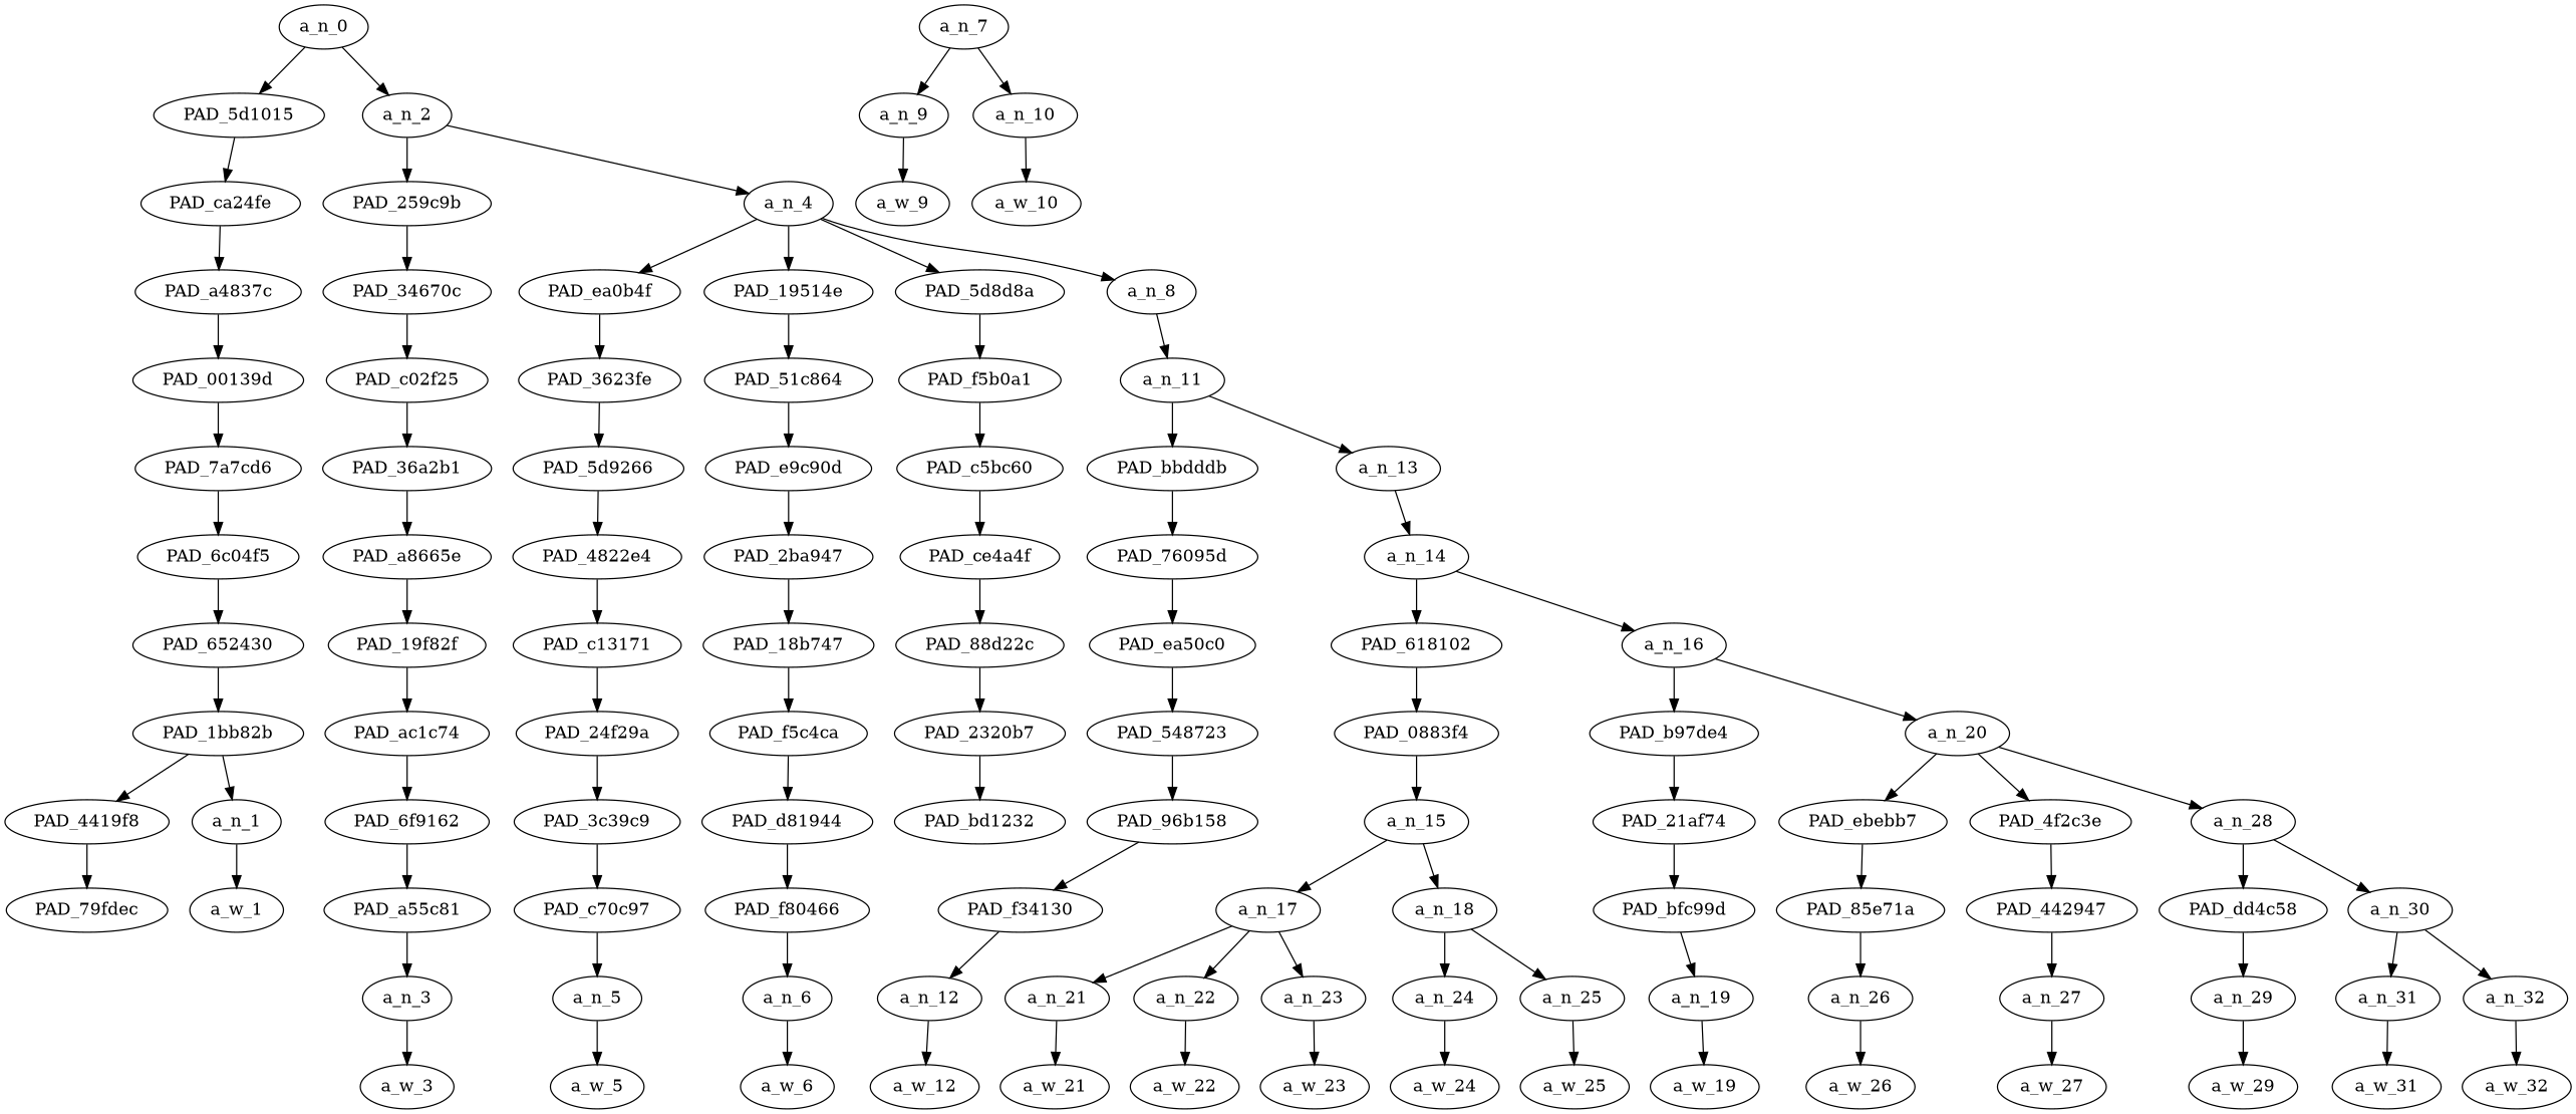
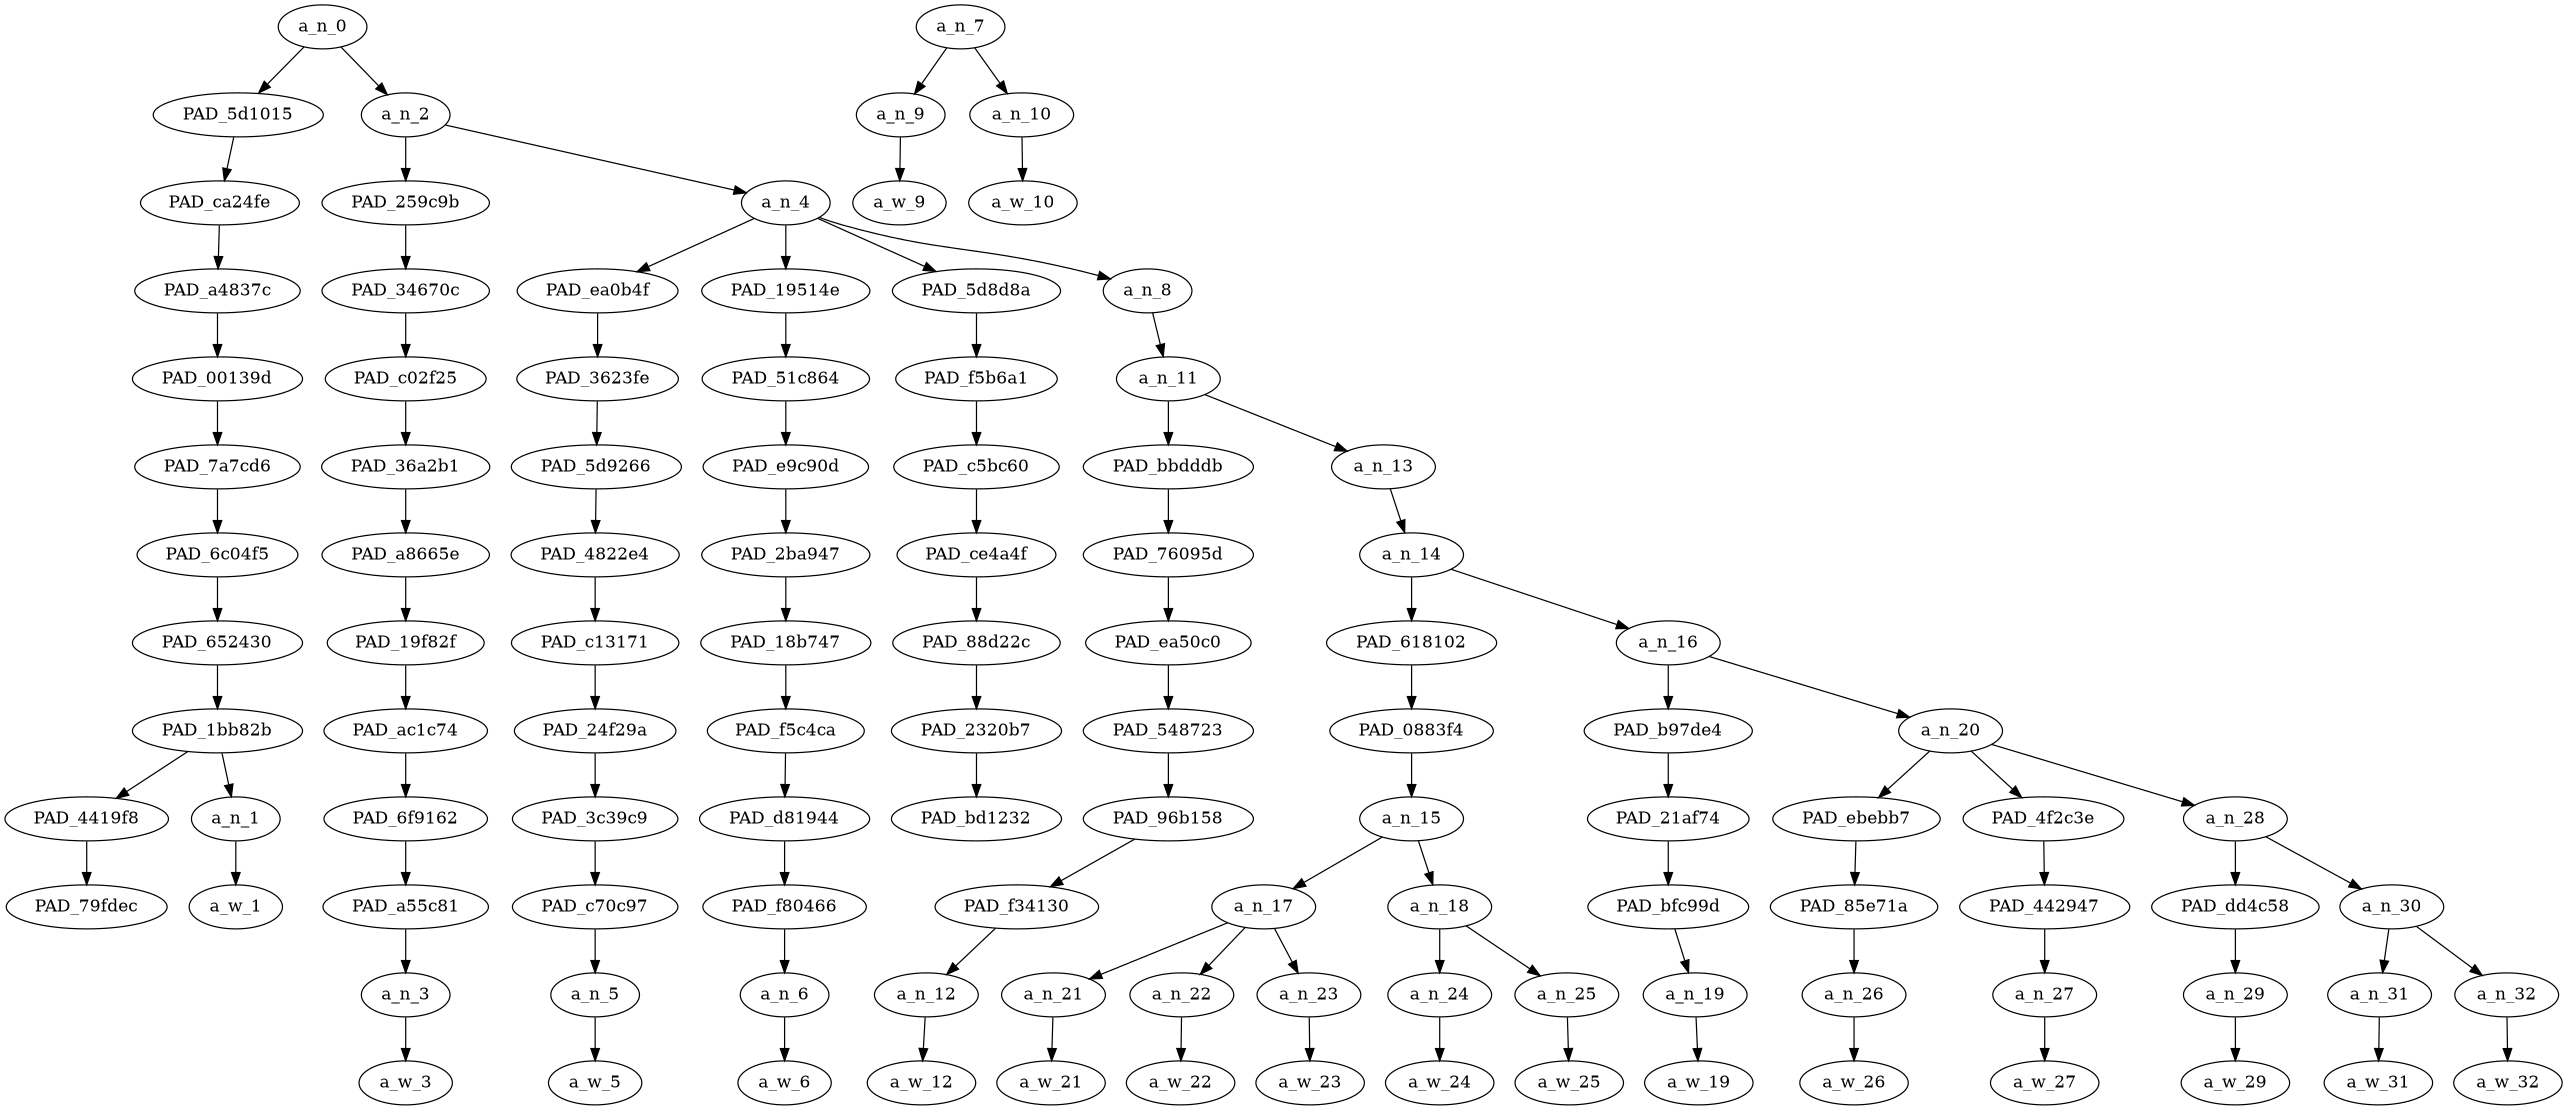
  strict digraph {
    node [div_dir=1 index=0 level=1 text_span="[0]" value=0.03514987]
    a_n_0 [level=12 text_span="[0, 1, 2, 3, 4, 5, 6, 7, 8, 9, 10, 11, 12, 13, 14, 15, 16, 17]" value=1.00000001]
    PAD_5d1015 [level=11]
    a_n_2 [index=1 level=11 text_span="[1, 2, 3, 4, 5, 6, 7, 8, 9, 10, 11, 12, 13, 14, 15, 16, 17]" value=0.96407220]
    PAD_ca24fe [level=10]
    PAD_259c9b [index=1 level=10 text_span="[1]" value=0.02924720]
    a_n_4 [index=2 level=10 text_span="[2, 3, 4, 5, 6, 7, 8, 9, 10, 11, 12, 13, 14, 15, 16, 17]" value=0.93406889]
    PAD_a4837c [level=9]
    PAD_34670c [index=1 level=9 text_span="[1]" value=0.02924720]
    PAD_ea0b4f [index=2 level=9 text_span="[2]" value=0.04209085]
    PAD_19514e [index=3 level=9 text_span="[3]" value=0.03811648]
    PAD_5d8d8a [index=4 level=9 text_span="[4, 5]" value=0.06066906]
    a_n_8 [index=5 level=9 text_span="[6, 7, 8, 9, 10, 11, 12, 13, 14, 15, 16, 17]" value=0.79243545]
    PAD_00139d [level=8]
    PAD_7a7cd6 [level=7]
    PAD_6c04f5 [level=6]
    PAD_652430 [level=5]
    PAD_1bb82b [level=4]
    PAD_4419f8 [level=3]
    a_n_1
    PAD_79fdec [level=2]
    a_w_1 [div_dir=0 level=0 value=you]
    PAD_c02f25 [index=1 level=8 text_span="[1]" value=0.02924720]
    PAD_3623fe [index=2 level=8 text_span="[2]" value=0.04209085]
    PAD_51c864 [index=3 level=8 text_span="[3]" value=0.03811648]
-   PAD_f5b0a1 [index=4 level=8 text_span="[4, 5]" value=0.06066906]
+   PAD_f5b0a1 [index=4 level=8 text_span="[4, 5]" value=0.06066906 label=PAD_f5b6a1]
    a_n_11 [index=5 level=8 text_span="[6, 7, 8, 9, 10, 11, 12, 13, 14, 15, 16, 17]" value=0.79171759]
    PAD_36a2b1 [index=1 level=7 text_span="[1]" value=0.02924720]
    PAD_a8665e [index=1 level=6 text_span="[1]" value=0.02924720]
    PAD_19f82f [index=1 level=5 text_span="[1]" value=0.02924720]
    PAD_ac1c74 [index=1 level=4 text_span="[1]" value=0.02924720]
    PAD_6f9162 [index=1 level=3 text_span="[1]" value=0.02924720]
    PAD_a55c81 [index=1 level=2 text_span="[1]" value=0.02924720]
    a_n_3 [index=1 text_span="[1]" value=0.02924720]
    a_w_3 [div_dir=0 index=1 level=0 text_span="[1]" value=can]
    PAD_5d9266 [index=2 level=7 text_span="[2]" value=0.04209085]
    PAD_e9c90d [index=3 level=7 text_span="[3]" value=0.03811648]
    PAD_c5bc60 [index=4 level=7 text_span="[4, 5]" value=0.06066906]
    PAD_bbdddb [index=5 level=7 text_span="[6]" value=0.03198471]
    a_n_13 [index=6 level=7 text_span="[7, 8, 9, 10, 11, 12, 13, 14, 15, 16, 17]" value=0.75901503]
    PAD_4822e4 [index=2 level=6 text_span="[2]" value=0.04209085]
    PAD_c13171 [index=2 level=5 text_span="[2]" value=0.04209085]
    PAD_24f29a [index=2 level=4 text_span="[2]" value=0.04209085]
    PAD_3c39c9 [index=2 level=3 text_span="[2]" value=0.04209085]
    PAD_c70c97 [index=2 level=2 text_span="[2]" value=0.04209085]
    a_n_5 [index=2 text_span="[2]" value=0.04209085]
    a_w_5 [div_dir=0 index=2 level=0 text_span="[2]" value=sleep]
    PAD_2ba947 [index=3 level=6 text_span="[3]" value=0.03811648]
    PAD_18b747 [index=3 level=5 text_span="[3]" value=0.03811648]
    PAD_f5c4ca [index=3 level=4 text_span="[3]" value=0.03811648]
    PAD_d81944 [index=3 level=3 text_span="[3]" value=0.03811648]
    PAD_f80466 [index=3 level=2 text_span="[3]" value=0.03811648]
    a_n_6 [index=3 text_span="[3]" value=0.03811648]
    a_w_6 [div_dir=0 index=3 level=0 text_span="[3]" value=safe]
    PAD_ce4a4f [index=4 level=6 text_span="[4, 5]" value=0.06066906]
    PAD_88d22c [index=4 level=5 text_span="[4, 5]" value=0.06066906]
    PAD_2320b7 [index=4 level=4 text_span="[4, 5]" value=0.06066906]
    PAD_bd1232 [index=4 level=3 text_span="[4, 5]" value=0.06066906]
    a_n_7 [index=4 level=2 text_span="[4, 5]" value=0.06066906]
    a_n_9 [index=4 text_span="[4]" value=0.02500009]
    a_n_10 [index=5 text_span="[5]" value=0.03553451]
    a_w_9 [div_dir=0 index=4 level=0 text_span="[4]" value=at]
    a_w_10 [div_dir=0 index=5 level=0 text_span="[5]" value=night]
    PAD_76095d [index=5 level=6 text_span="[6]" value=0.03198471]
    a_n_14 [index=6 level=6 text_span="[7, 8, 9, 10, 11, 12, 13, 14, 15, 16, 17]" value=0.75827323]
    PAD_ea50c0 [index=5 level=5 text_span="[6]" value=0.03198471]
    PAD_618102 [index=6 level=5 text_span="[7, 8, 9, 10, 11]" value=0.23712773]
    a_n_16 [index=7 level=5 text_span="[12, 13, 14, 15, 16, 17]" value=0.52040371]
    PAD_548723 [index=5 level=4 text_span="[6]" value=0.03198471]
    PAD_96b158 [index=5 level=3 text_span="[6]" value=0.03198471]
    PAD_f34130 [index=5 level=2 text_span="[6]" value=0.03198471]
    a_n_12 [index=6 text_span="[6]" value=0.03198471]
    a_w_12 [div_dir=0 index=6 level=0 text_span="[6]" value=knowing]
    PAD_0883f4 [index=6 level=4 text_span="[7, 8, 9, 10, 11]" value=0.23712773]
    PAD_b97de4 [index=7 level=4 text_span="[12]" value=0.02987614]
    a_n_20 [index=8 level=4 text_span="[13, 14, 15, 16, 17]" value=0.48966814]
    a_n_15 [index=6 level=3 text_span="[7, 8, 9, 10, 11]" value=0.23712773]
    PAD_21af74 [index=7 level=3 text_span="[12]" value=0.02987614]
    PAD_ebebb7 [index=8 level=3 text_span="[13]" value=0.05071800]
    PAD_4f2c3e [index=9 level=3 text_span="[14]" value=0.03661810]
    a_n_28 [index=10 level=3 text_span="[15, 16, 17]" value=0.40145292]
    a_n_17 [index=6 level=2 text_span="[7, 8, 9]" value=0.12670808]
    a_n_18 [index=7 level=2 text_span="[10, 11]" value=0.11031821]
    a_n_21 [index=7 text_span="[7]" value=0.03029567]
    a_n_22 [div_dir=-1 index=8 text_span="[8]" value=0.03886227]
    a_n_23 [div_dir=-1 index=9 text_span="[9]" value=0.05752913]
    a_n_24 [index=10 text_span="[10]" value=0.03219293]
    a_n_25 [index=11 text_span="[11]" value=0.07799344]
    a_w_21 [div_dir=0 index=7 level=0 text_span="[7]" value=these]
    a_w_22 [div_dir=0 index=8 level=0 text_span="[8]" value=wonderful]
    a_w_23 [div_dir=0 index=9 level=0 text_span="[9]" value=ladies]
    a_w_24 [div_dir=0 index=10 level=0 text_span="[10]" value=at1]
    a_w_25 [div_dir=0 index=11 level=0 text_span="[11]" value=nato]
    PAD_bfc99d [index=8 level=2 text_span="[12]" value=0.02987614]
    PAD_85e71a [index=9 level=2 text_span="[13]" value=0.05071800]
    PAD_442947 [index=10 level=2 text_span="[14]" value=0.03661810]
    PAD_dd4c58 [div_dir=-1 index=11 level=2 text_span="[15]" value=0.03689816]
    a_n_30 [index=12 level=2 text_span="[16, 17]" value=0.36368676]
    a_n_19 [index=12 text_span="[12]" value=0.02987614]
    a_w_19 [div_dir=0 index=12 level=0 text_span="[12]" value=are]
    a_n_26 [index=13 text_span="[13]" value=0.05071800]
    a_n_27 [index=14 text_span="[14]" value=0.03661810]
    a_n_29 [div_dir=-1 index=15 text_span="[15]" value=0.03689816]
    a_n_31 [index=16 text_span="[16]" value=0.26003596]
    a_n_32 [index=17 text_span="[17]" value=0.10268596]
    a_w_26 [div_dir=0 index=13 level=0 text_span="[13]" value=defending]
    a_w_27 [div_dir=0 index=14 level=0 text_span="[14]" value=you1]
    a_w_29 [div_dir=0 index=15 level=0 text_span="[15]" value=from]
    a_w_31 [div_dir=0 index=16 level=0 text_span="[16]" value=moslem]
    a_w_32 [div_dir=0 index=17 level=0 text_span="[17]" value=terrorist]
    a_n_0 -> PAD_5d1015
    a_n_0 -> a_n_2
    PAD_5d1015 -> PAD_ca24fe
    a_n_2 -> PAD_259c9b
    a_n_2 -> a_n_4
    PAD_ca24fe -> PAD_a4837c
    PAD_259c9b -> PAD_34670c
    a_n_4 -> PAD_ea0b4f
    a_n_4 -> PAD_19514e
    a_n_4 -> PAD_5d8d8a
    a_n_4 -> a_n_8
    PAD_a4837c -> PAD_00139d
    PAD_34670c -> PAD_c02f25
    PAD_ea0b4f -> PAD_3623fe
    PAD_19514e -> PAD_51c864
    PAD_5d8d8a -> PAD_f5b0a1
    a_n_8 -> a_n_11
    PAD_00139d -> PAD_7a7cd6
    PAD_7a7cd6 -> PAD_6c04f5
    PAD_6c04f5 -> PAD_652430
    PAD_652430 -> PAD_1bb82b
    PAD_1bb82b -> PAD_4419f8
    PAD_1bb82b -> a_n_1
    PAD_4419f8 -> PAD_79fdec
    a_n_1 -> a_w_1
    PAD_c02f25 -> PAD_36a2b1
    PAD_3623fe -> PAD_5d9266
    PAD_51c864 -> PAD_e9c90d
    PAD_f5b0a1 -> PAD_c5bc60
    a_n_11 -> PAD_bbdddb
    a_n_11 -> a_n_13
    PAD_36a2b1 -> PAD_a8665e
    PAD_a8665e -> PAD_19f82f
    PAD_19f82f -> PAD_ac1c74
    PAD_ac1c74 -> PAD_6f9162
    PAD_6f9162 -> PAD_a55c81
    PAD_a55c81 -> a_n_3
    a_n_3 -> a_w_3
    PAD_5d9266 -> PAD_4822e4
    PAD_e9c90d -> PAD_2ba947
    PAD_c5bc60 -> PAD_ce4a4f
    PAD_bbdddb -> PAD_76095d
    a_n_13 -> a_n_14
    PAD_4822e4 -> PAD_c13171
    PAD_c13171 -> PAD_24f29a
    PAD_24f29a -> PAD_3c39c9
    PAD_3c39c9 -> PAD_c70c97
    PAD_c70c97 -> a_n_5
    a_n_5 -> a_w_5
    PAD_2ba947 -> PAD_18b747
    PAD_18b747 -> PAD_f5c4ca
    PAD_f5c4ca -> PAD_d81944
    PAD_d81944 -> PAD_f80466
    PAD_f80466 -> a_n_6
    a_n_6 -> a_w_6
    PAD_ce4a4f -> PAD_88d22c
    PAD_88d22c -> PAD_2320b7
    PAD_2320b7 -> PAD_bd1232
    a_n_7 -> a_n_9
    a_n_7 -> a_n_10
    a_n_9 -> a_w_9
    a_n_10 -> a_w_10
    PAD_76095d -> PAD_ea50c0
    a_n_14 -> PAD_618102
    a_n_14 -> a_n_16
    PAD_ea50c0 -> PAD_548723
    PAD_618102 -> PAD_0883f4
    a_n_16 -> PAD_b97de4
    a_n_16 -> a_n_20
    PAD_548723 -> PAD_96b158
    PAD_96b158 -> PAD_f34130
    PAD_f34130 -> a_n_12
    a_n_12 -> a_w_12
    PAD_0883f4 -> a_n_15
    PAD_b97de4 -> PAD_21af74
    a_n_20 -> PAD_ebebb7
    a_n_20 -> PAD_4f2c3e
    a_n_20 -> a_n_28
    a_n_15 -> a_n_17
    a_n_15 -> a_n_18
    PAD_21af74 -> PAD_bfc99d
    PAD_ebebb7 -> PAD_85e71a
    PAD_4f2c3e -> PAD_442947
    a_n_28 -> PAD_dd4c58
    a_n_28 -> a_n_30
    a_n_17 -> a_n_21
    a_n_17 -> a_n_22
    a_n_17 -> a_n_23
    a_n_18 -> a_n_24
    a_n_18 -> a_n_25
    a_n_21 -> a_w_21
    a_n_22 -> a_w_22
    a_n_23 -> a_w_23
    a_n_24 -> a_w_24
    a_n_25 -> a_w_25
    PAD_bfc99d -> a_n_19
    PAD_85e71a -> a_n_26
    PAD_442947 -> a_n_27
    PAD_dd4c58 -> a_n_29
    a_n_30 -> a_n_31
    a_n_30 -> a_n_32
    a_n_19 -> a_w_19
    a_n_26 -> a_w_26
    a_n_27 -> a_w_27
    a_n_29 -> a_w_29
    a_n_31 -> a_w_31
    a_n_32 -> a_w_32
  }
